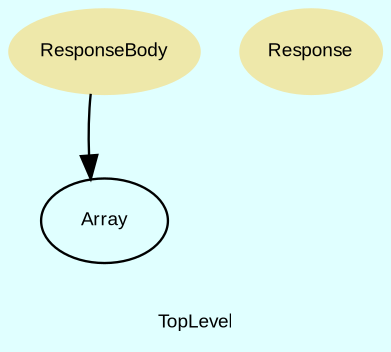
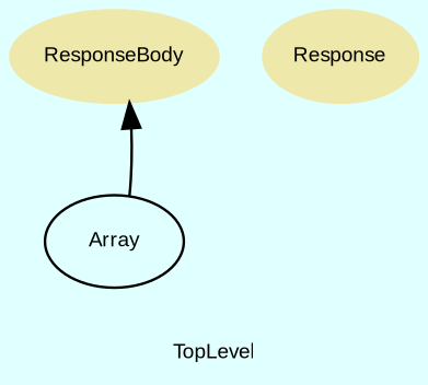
  digraph {
    bgcolor=lightcyan1
    compound=true
    fontname=Arial
    fontsize=8
    label=TopLevel
    node [color=palegoldenrod fontcolor=black fontname=Arial fontsize=8 shape=ellipse style=filled]
    n1 [label=ResponseBody]
    n2 [label=Response]
    n3 [color=black label=Array fontcolor="" shape="" style=""]
-   n1 -> n3
+   n3 -> n1
  }
